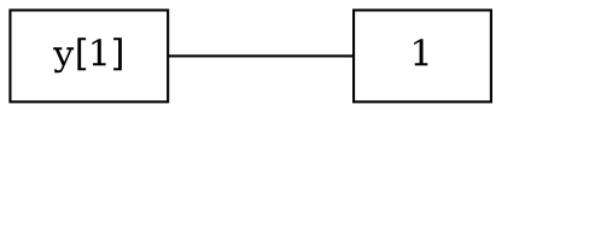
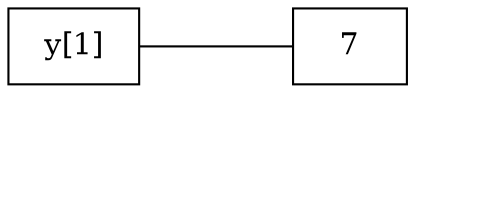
  digraph {
    rankdir=LR
    node [shape=box]
    "CONST NODES" [shape=plaintext style=invis]
    "  y[1]  "
-   n3 [label=1]
+   n3 [label=7]
    subgraph sub_1 {
      "CONST NODES"
    }
    subgraph sub_2 {
      rank=same
      "  y[1]  "
    }
    subgraph sub_3 {
      rank=same
      "CONST NODES"
      subgraph sub_4 {
        rank=same
        n3
      }
    }
    "  y[1]  " -> n3 [dir=none style=solid]
  }
